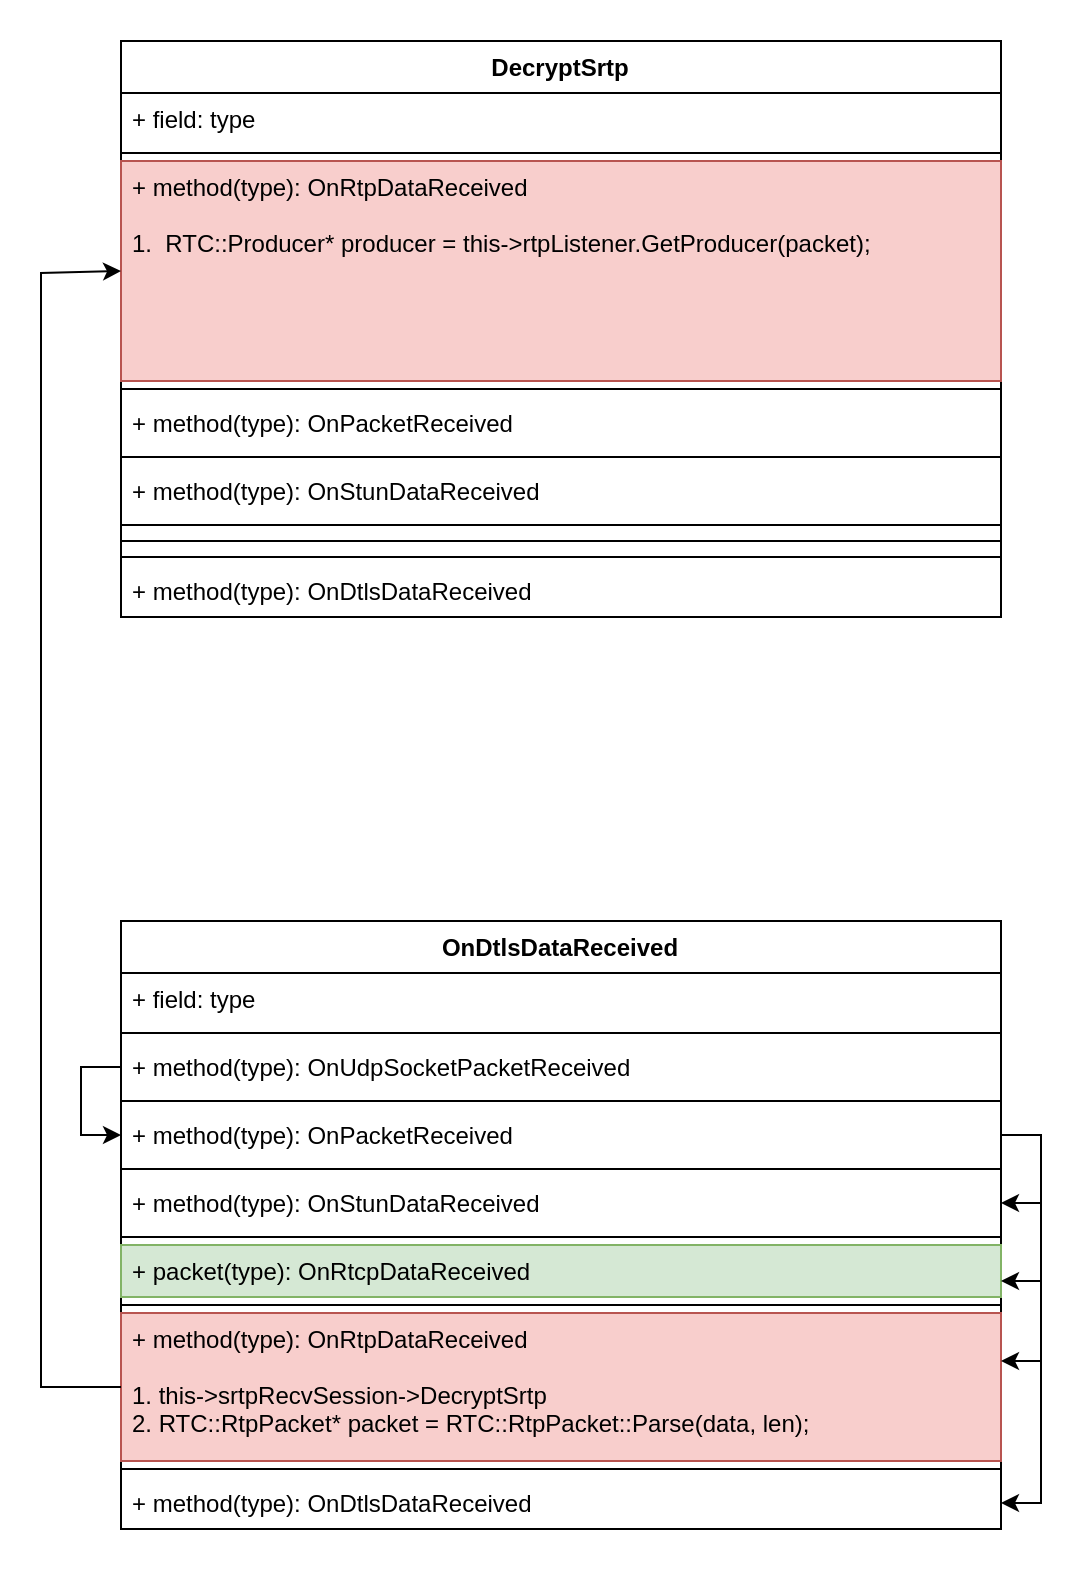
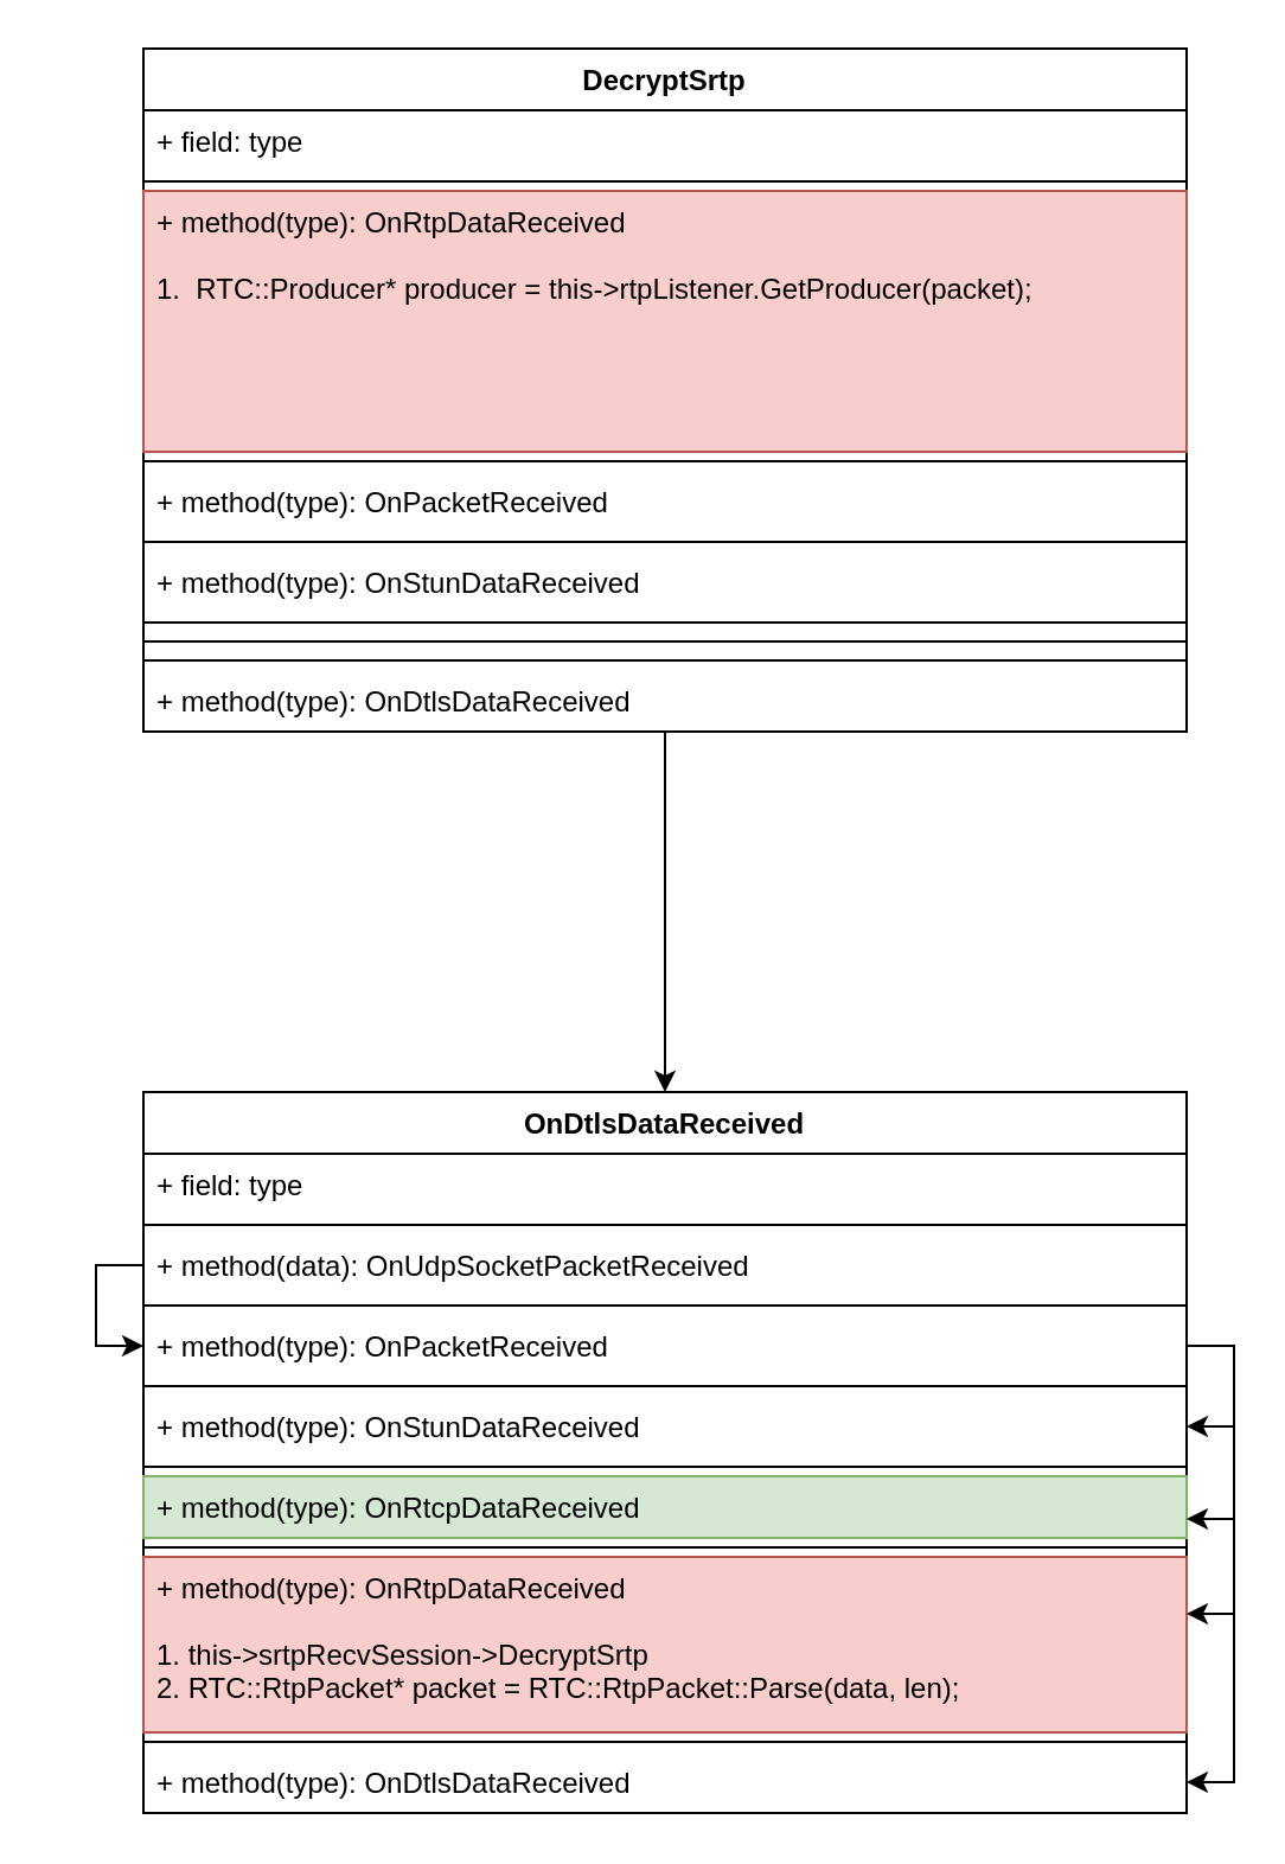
  <mxCell id="0" />
  <mxCell id="1" parent="0" />
  <mxCell id="2" value="OnDtlsDataReceived" style="swimlane;fontStyle=1;align=center;verticalAlign=top;childLayout=stackLayout;horizontal=1;startSize=26;horizontalStack=0;resizeParent=1;resizeParentMax=0;resizeLast=0;collapsible=1;marginBottom=0;" parent="1" vertex="1"><mxGeometry x="60" y="460" width="440" height="304" as="geometry"><mxRectangle x="100" y="190" width="140" height="30" as="alternateBounds" /></mxGeometry></mxCell>
  <mxCell id="3" value="+ field: type" style="text;strokeColor=none;fillColor=none;align=left;verticalAlign=top;spacingLeft=4;spacingRight=4;overflow=hidden;rotatable=0;points=[[0,0.5],[1,0.5]];portConstraint=eastwest;" parent="2" vertex="1"><mxGeometry y="26" width="440" height="26" as="geometry" /></mxCell>
  <mxCell id="4" value="" style="line;strokeWidth=1;fillColor=none;align=left;verticalAlign=middle;spacingTop=-1;spacingLeft=3;spacingRight=3;rotatable=0;labelPosition=right;points=[];portConstraint=eastwest;" parent="2" vertex="1"><mxGeometry y="52" width="440" height="8" as="geometry" /></mxCell>
  <mxCell id="5" style="edgeStyle=orthogonalEdgeStyle;rounded=0;orthogonalLoop=1;jettySize=auto;html=1;entryX=0;entryY=0.5;entryDx=0;entryDy=0;" parent="2" source="6" target="9" edge="1"><mxGeometry relative="1" as="geometry" /></mxCell>
- <mxCell id="6" value="+ method(type): OnUdpSocketPacketReceived" style="text;strokeColor=none;fillColor=none;align=left;verticalAlign=top;spacingLeft=4;spacingRight=4;overflow=hidden;rotatable=0;points=[[0,0.5],[1,0.5]];portConstraint=eastwest;" parent="2" vertex="1"><mxGeometry y="60" width="440" height="26" as="geometry" /></mxCell>
+ <mxCell id="6" value="+ method(data): OnUdpSocketPacketReceived" style="text;strokeColor=none;fillColor=none;align=left;verticalAlign=top;spacingLeft=4;spacingRight=4;overflow=hidden;rotatable=0;points=[[0,0.5],[1,0.5]];portConstraint=eastwest;" parent="2" vertex="1"><mxGeometry y="60" width="440" height="26" as="geometry" /></mxCell>
  <mxCell id="7" value="" style="line;strokeWidth=1;fillColor=none;align=left;verticalAlign=middle;spacingTop=-1;spacingLeft=3;spacingRight=3;rotatable=0;labelPosition=right;points=[];portConstraint=eastwest;" parent="2" vertex="1"><mxGeometry y="86" width="440" height="8" as="geometry" /></mxCell>
  <mxCell id="8" style="edgeStyle=orthogonalEdgeStyle;rounded=0;orthogonalLoop=1;jettySize=auto;html=1;entryX=1;entryY=0.5;entryDx=0;entryDy=0;" parent="2" source="9" target="17" edge="1"><mxGeometry relative="1" as="geometry"><Array as="points"><mxPoint x="460" y="107" /><mxPoint x="460" y="291" /></Array></mxGeometry></mxCell>
  <mxCell id="9" value="+ method(type): OnPacketReceived" style="text;strokeColor=none;fillColor=none;align=left;verticalAlign=top;spacingLeft=4;spacingRight=4;overflow=hidden;rotatable=0;points=[[0,0.5],[1,0.5]];portConstraint=eastwest;" parent="2" vertex="1"><mxGeometry y="94" width="440" height="26" as="geometry" /></mxCell>
  <mxCell id="10" value="" style="line;strokeWidth=1;fillColor=none;align=left;verticalAlign=middle;spacingTop=-1;spacingLeft=3;spacingRight=3;rotatable=0;labelPosition=right;points=[];portConstraint=eastwest;" parent="2" vertex="1"><mxGeometry y="120" width="440" height="8" as="geometry" /></mxCell>
  <mxCell id="11" value="+ method(type): OnStunDataReceived" style="text;strokeColor=none;fillColor=none;align=left;verticalAlign=top;spacingLeft=4;spacingRight=4;overflow=hidden;rotatable=0;points=[[0,0.5],[1,0.5]];portConstraint=eastwest;" parent="2" vertex="1"><mxGeometry y="128" width="440" height="26" as="geometry" /></mxCell>
  <mxCell id="12" value="" style="line;strokeWidth=1;fillColor=none;align=left;verticalAlign=middle;spacingTop=-1;spacingLeft=3;spacingRight=3;rotatable=0;labelPosition=right;points=[];portConstraint=eastwest;" parent="2" vertex="1"><mxGeometry y="154" width="440" height="8" as="geometry" /></mxCell>
- <mxCell id="13" value="+ packet(type): OnRtcpDataReceived" style="text;strokeColor=#82b366;fillColor=#d5e8d4;align=left;verticalAlign=top;spacingLeft=4;spacingRight=4;overflow=hidden;rotatable=0;points=[[0,0.5],[1,0.5]];portConstraint=eastwest;" parent="2" vertex="1"><mxGeometry y="162" width="440" height="26" as="geometry" /></mxCell>
+ <mxCell id="13" value="+ method(type): OnRtcpDataReceived" style="text;strokeColor=#82b366;fillColor=#d5e8d4;align=left;verticalAlign=top;spacingLeft=4;spacingRight=4;overflow=hidden;rotatable=0;points=[[0,0.5],[1,0.5]];portConstraint=eastwest;" parent="2" vertex="1"><mxGeometry y="162" width="440" height="26" as="geometry" /></mxCell>
  <mxCell id="14" value="" style="line;strokeWidth=1;fillColor=none;align=left;verticalAlign=middle;spacingTop=-1;spacingLeft=3;spacingRight=3;rotatable=0;labelPosition=right;points=[];portConstraint=eastwest;" parent="2" vertex="1"><mxGeometry y="188" width="440" height="8" as="geometry" /></mxCell>
  <mxCell id="15" value="+ method(type): OnRtpDataReceived&#10;&#10;1. this-&gt;srtpRecvSession-&gt;DecryptSrtp&#10;2. RTC::RtpPacket* packet = RTC::RtpPacket::Parse(data, len);" style="text;strokeColor=#b85450;fillColor=#f8cecc;align=left;verticalAlign=top;spacingLeft=4;spacingRight=4;overflow=hidden;rotatable=0;points=[[0,0.5],[1,0.5]];portConstraint=eastwest;" parent="2" vertex="1"><mxGeometry y="196" width="440" height="74" as="geometry" /></mxCell>
  <mxCell id="16" value="" style="line;strokeWidth=1;fillColor=none;align=left;verticalAlign=middle;spacingTop=-1;spacingLeft=3;spacingRight=3;rotatable=0;labelPosition=right;points=[];portConstraint=eastwest;" parent="2" vertex="1"><mxGeometry y="270" width="440" height="8" as="geometry" /></mxCell>
  <mxCell id="17" value="+ method(type): OnDtlsDataReceived" style="text;strokeColor=none;fillColor=none;align=left;verticalAlign=top;spacingLeft=4;spacingRight=4;overflow=hidden;rotatable=0;points=[[0,0.5],[1,0.5]];portConstraint=eastwest;" parent="2" vertex="1"><mxGeometry y="278" width="440" height="26" as="geometry" /></mxCell>
  <mxCell id="18" style="edgeStyle=orthogonalEdgeStyle;rounded=0;orthogonalLoop=1;jettySize=auto;html=1;exitX=1;exitY=0.5;exitDx=0;exitDy=0;" parent="2" source="11" target="11" edge="1"><mxGeometry relative="1" as="geometry" /></mxCell>
  <mxCell id="19" style="edgeStyle=orthogonalEdgeStyle;rounded=0;orthogonalLoop=1;jettySize=auto;html=1;exitX=1;exitY=0.5;exitDx=0;exitDy=0;entryX=1;entryY=0.5;entryDx=0;entryDy=0;" parent="2" source="9" target="11" edge="1"><mxGeometry relative="1" as="geometry"><mxPoint x="480" y="150" as="targetPoint" /><Array as="points"><mxPoint x="460" y="107" /><mxPoint x="460" y="141" /></Array></mxGeometry></mxCell>
  <mxCell id="20" style="edgeStyle=orthogonalEdgeStyle;rounded=0;orthogonalLoop=1;jettySize=auto;html=1;" parent="1" source="9" edge="1"><mxGeometry relative="1" as="geometry"><mxPoint x="500" y="640" as="targetPoint" /><Array as="points"><mxPoint x="520" y="567" /><mxPoint x="520" y="640" /></Array></mxGeometry></mxCell>
  <mxCell id="21" style="edgeStyle=orthogonalEdgeStyle;rounded=0;orthogonalLoop=1;jettySize=auto;html=1;" parent="1" source="9" edge="1"><mxGeometry relative="1" as="geometry"><mxPoint x="500" y="680" as="targetPoint" /><Array as="points"><mxPoint x="520" y="567" /><mxPoint x="520" y="680" /></Array></mxGeometry></mxCell>
+ <mxCell id="22" style="edgeStyle=orthogonalEdgeStyle;rounded=0;orthogonalLoop=1;jettySize=auto;html=1;" parent="1" source="23" target="2" edge="1"><mxGeometry relative="1" as="geometry" /></mxCell>
  <mxCell id="23" value="DecryptSrtp" style="swimlane;fontStyle=1;align=center;verticalAlign=top;childLayout=stackLayout;horizontal=1;startSize=26;horizontalStack=0;resizeParent=1;resizeParentMax=0;resizeLast=0;collapsible=1;marginBottom=0;" parent="1" vertex="1"><mxGeometry x="60" y="20" width="440" height="288" as="geometry"><mxRectangle x="100" y="190" width="140" height="30" as="alternateBounds" /></mxGeometry></mxCell>
  <mxCell id="24" value="+ field: type" style="text;strokeColor=none;fillColor=none;align=left;verticalAlign=top;spacingLeft=4;spacingRight=4;overflow=hidden;rotatable=0;points=[[0,0.5],[1,0.5]];portConstraint=eastwest;" parent="23" vertex="1"><mxGeometry y="26" width="440" height="26" as="geometry" /></mxCell>
  <mxCell id="25" value="" style="line;strokeWidth=1;fillColor=none;align=left;verticalAlign=middle;spacingTop=-1;spacingLeft=3;spacingRight=3;rotatable=0;labelPosition=right;points=[];portConstraint=eastwest;" parent="23" vertex="1"><mxGeometry y="52" width="440" height="8" as="geometry" /></mxCell>
  <mxCell id="26" value="+ method(type): OnRtpDataReceived&#10;&#10;1.     RTC::Producer* producer = this-&gt;rtpListener.GetProducer(packet);&#10;" style="text;strokeColor=#b85450;fillColor=#f8cecc;align=left;verticalAlign=top;spacingLeft=4;spacingRight=4;overflow=hidden;rotatable=0;points=[[0,0.5],[1,0.5]];portConstraint=eastwest;" parent="23" vertex="1"><mxGeometry y="60" width="440" height="110" as="geometry" /></mxCell>
  <mxCell id="27" value="" style="line;strokeWidth=1;fillColor=none;align=left;verticalAlign=middle;spacingTop=-1;spacingLeft=3;spacingRight=3;rotatable=0;labelPosition=right;points=[];portConstraint=eastwest;" parent="23" vertex="1"><mxGeometry y="170" width="440" height="8" as="geometry" /></mxCell>
  <mxCell id="28" value="+ method(type): OnPacketReceived" style="text;strokeColor=none;fillColor=none;align=left;verticalAlign=top;spacingLeft=4;spacingRight=4;overflow=hidden;rotatable=0;points=[[0,0.5],[1,0.5]];portConstraint=eastwest;" parent="23" vertex="1"><mxGeometry y="178" width="440" height="26" as="geometry" /></mxCell>
  <mxCell id="29" value="" style="line;strokeWidth=1;fillColor=none;align=left;verticalAlign=middle;spacingTop=-1;spacingLeft=3;spacingRight=3;rotatable=0;labelPosition=right;points=[];portConstraint=eastwest;" parent="23" vertex="1"><mxGeometry y="204" width="440" height="8" as="geometry" /></mxCell>
  <mxCell id="30" value="+ method(type): OnStunDataReceived" style="text;strokeColor=none;fillColor=none;align=left;verticalAlign=top;spacingLeft=4;spacingRight=4;overflow=hidden;rotatable=0;points=[[0,0.5],[1,0.5]];portConstraint=eastwest;" parent="23" vertex="1"><mxGeometry y="212" width="440" height="26" as="geometry" /></mxCell>
  <mxCell id="31" value="" style="line;strokeWidth=1;fillColor=none;align=left;verticalAlign=middle;spacingTop=-1;spacingLeft=3;spacingRight=3;rotatable=0;labelPosition=right;points=[];portConstraint=eastwest;" parent="23" vertex="1"><mxGeometry y="238" width="440" height="8" as="geometry" /></mxCell>
  <mxCell id="32" value="" style="line;strokeWidth=1;fillColor=none;align=left;verticalAlign=middle;spacingTop=-1;spacingLeft=3;spacingRight=3;rotatable=0;labelPosition=right;points=[];portConstraint=eastwest;" parent="23" vertex="1"><mxGeometry y="246" width="440" height="8" as="geometry" /></mxCell>
  <mxCell id="33" value="" style="line;strokeWidth=1;fillColor=none;align=left;verticalAlign=middle;spacingTop=-1;spacingLeft=3;spacingRight=3;rotatable=0;labelPosition=right;points=[];portConstraint=eastwest;" parent="23" vertex="1"><mxGeometry y="254" width="440" height="8" as="geometry" /></mxCell>
  <mxCell id="34" value="+ method(type): OnDtlsDataReceived" style="text;strokeColor=none;fillColor=none;align=left;verticalAlign=top;spacingLeft=4;spacingRight=4;overflow=hidden;rotatable=0;points=[[0,0.5],[1,0.5]];portConstraint=eastwest;" parent="23" vertex="1"><mxGeometry y="262" width="440" height="26" as="geometry" /></mxCell>
  <mxCell id="35" style="edgeStyle=orthogonalEdgeStyle;rounded=0;orthogonalLoop=1;jettySize=auto;html=1;exitX=1;exitY=0.5;exitDx=0;exitDy=0;" parent="23" source="30" target="30" edge="1"><mxGeometry relative="1" as="geometry" /></mxCell>
- <mxCell id="36" style="edgeStyle=orthogonalEdgeStyle;rounded=0;orthogonalLoop=1;jettySize=auto;html=1;entryX=0;entryY=0.5;entryDx=0;entryDy=0;" parent="1" source="15" target="26" edge="1"><mxGeometry relative="1" as="geometry"><Array as="points"><mxPoint x="20" y="693" /><mxPoint x="20" y="136" /><mxPoint x="60" y="136" /></Array></mxGeometry></mxCell>
